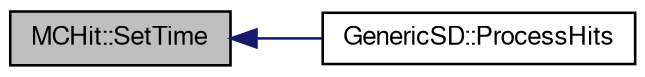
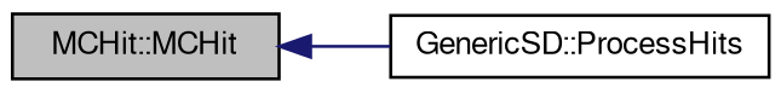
  digraph {
    rankdir=LR
    node [color=black fontname=FreeSans fontsize=10 shape=record]
-   n1 [fillcolor=grey75 fontcolor=black height=0.2 label="MCHit::SetTime" style=filled width=0.4]
+   n1 [fillcolor=grey75 fontcolor=black height=0.2 label="MCHit::MCHit" style=filled width=0.4]
    n2 [height=0.2 label="GenericSD::ProcessHits" width=0.4]
    n1 -> n2 [color=midnightblue dir=back fontname=FreeSans fontsize=10 labelfontname=FreeSans labelfontsize=10 style=solid]
  }
